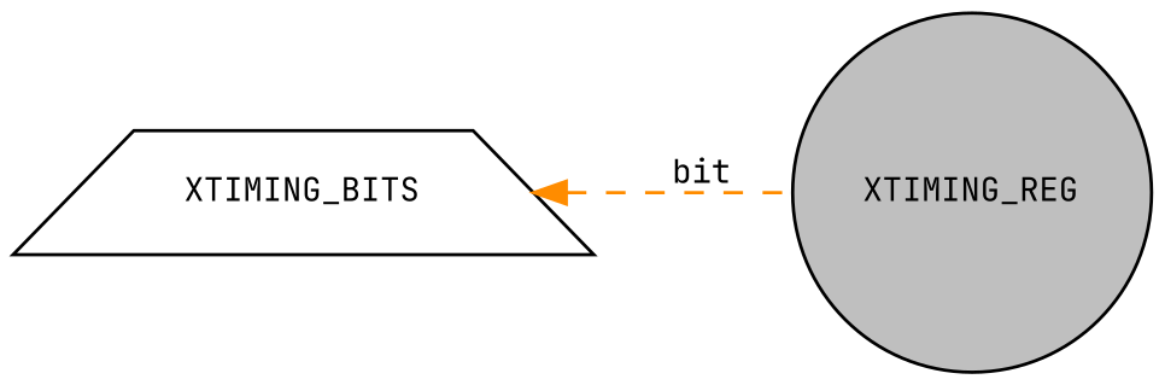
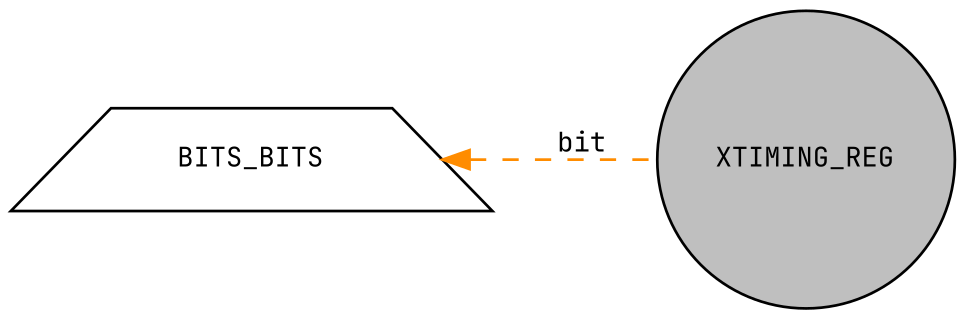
  digraph {
    rankdir=LR
    fontname="JetBrains Mono"
    node [color=black fontname="JetBrains Mono" fontsize=10 style=filled]
    n1 [fillcolor=grey75 fontcolor=black height=0.2 label=XTIMING_REG shape=circle width=0.4]
-   n2 [fillcolor=white height=0.2 label=XTIMING_BITS shape=trapezium width=0.4]
+   n2 [fillcolor=white height=0.2 label=BITS_BITS shape=trapezium width=0.4]
    n2 -> n1 [color=darkorange dir=back fontname="JetBrains Mono" fontsize=10 label=" bit" labelfontname=Helvetica labelfontsize=10 style=dashed]
  }
